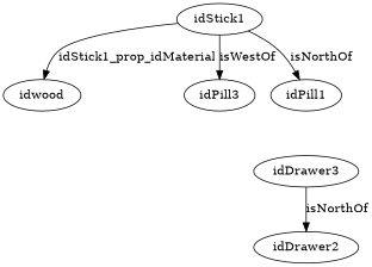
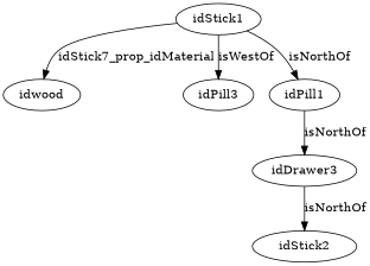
  strict digraph {
    edge [edge_type=relationship]
    idStick1 [node_type=entity_node root=root]
    idwood
    idPill3
    idPill1
    idDrawer3
-   idDrawer2
-   idStick1 -> idwood [edge_type=property label=idStick1_prop_idMaterial]
+   idDrawer2 [label=idStick2]
+   idStick1 -> idwood [edge_type=property label=idStick7_prop_idMaterial]
    idStick1 -> idPill3 [label=isWestOf]
    idStick1 -> idPill1 [label=isNorthOf]
+   idPill1 -> idDrawer3 [label=isNorthOf]
    idDrawer3 -> idDrawer2 [label=isNorthOf]
  }
